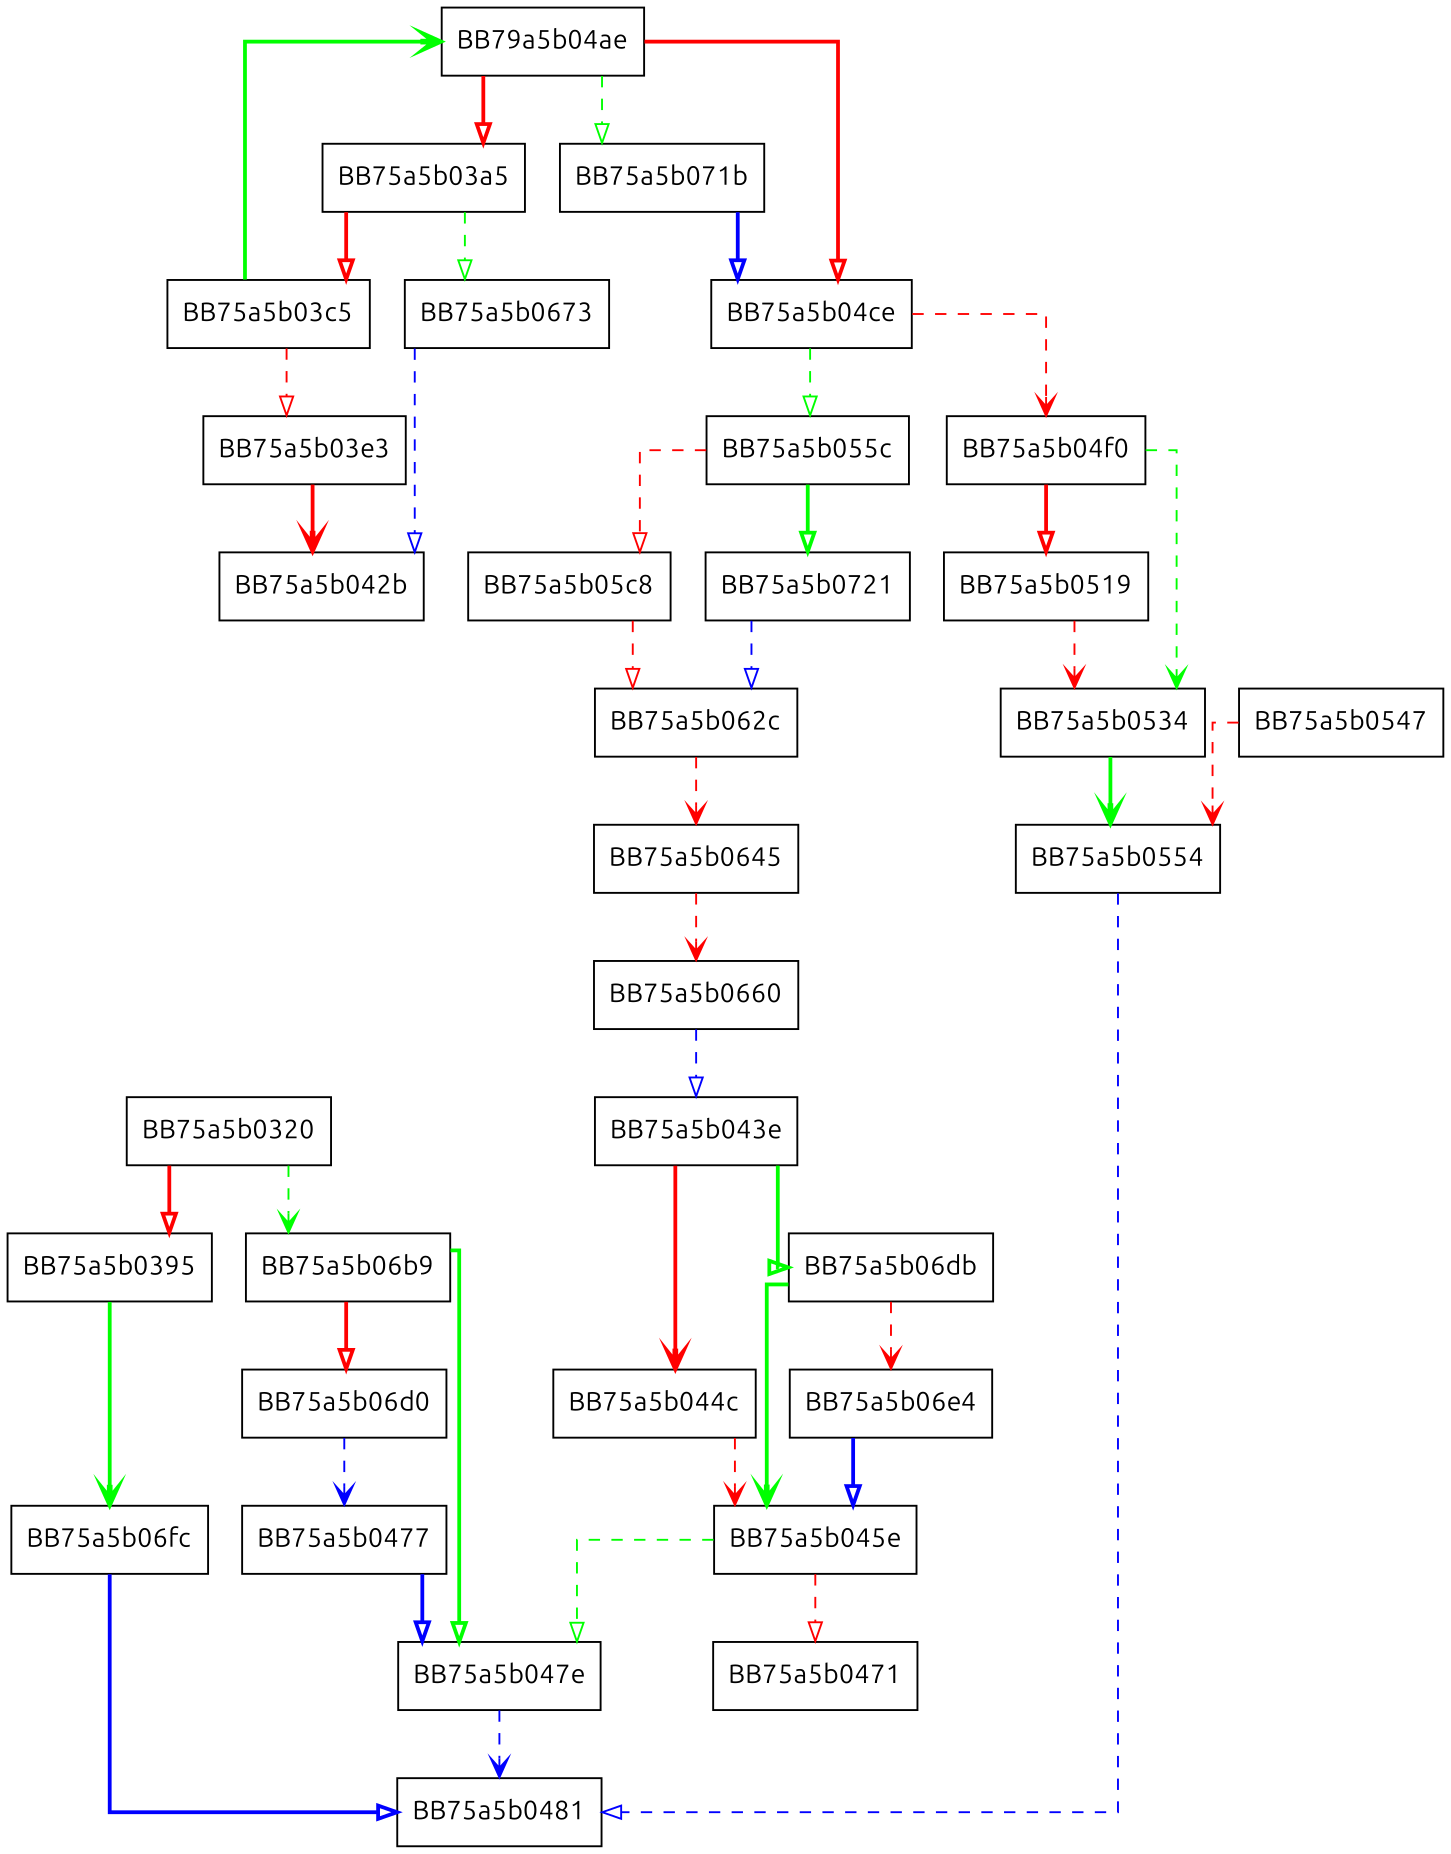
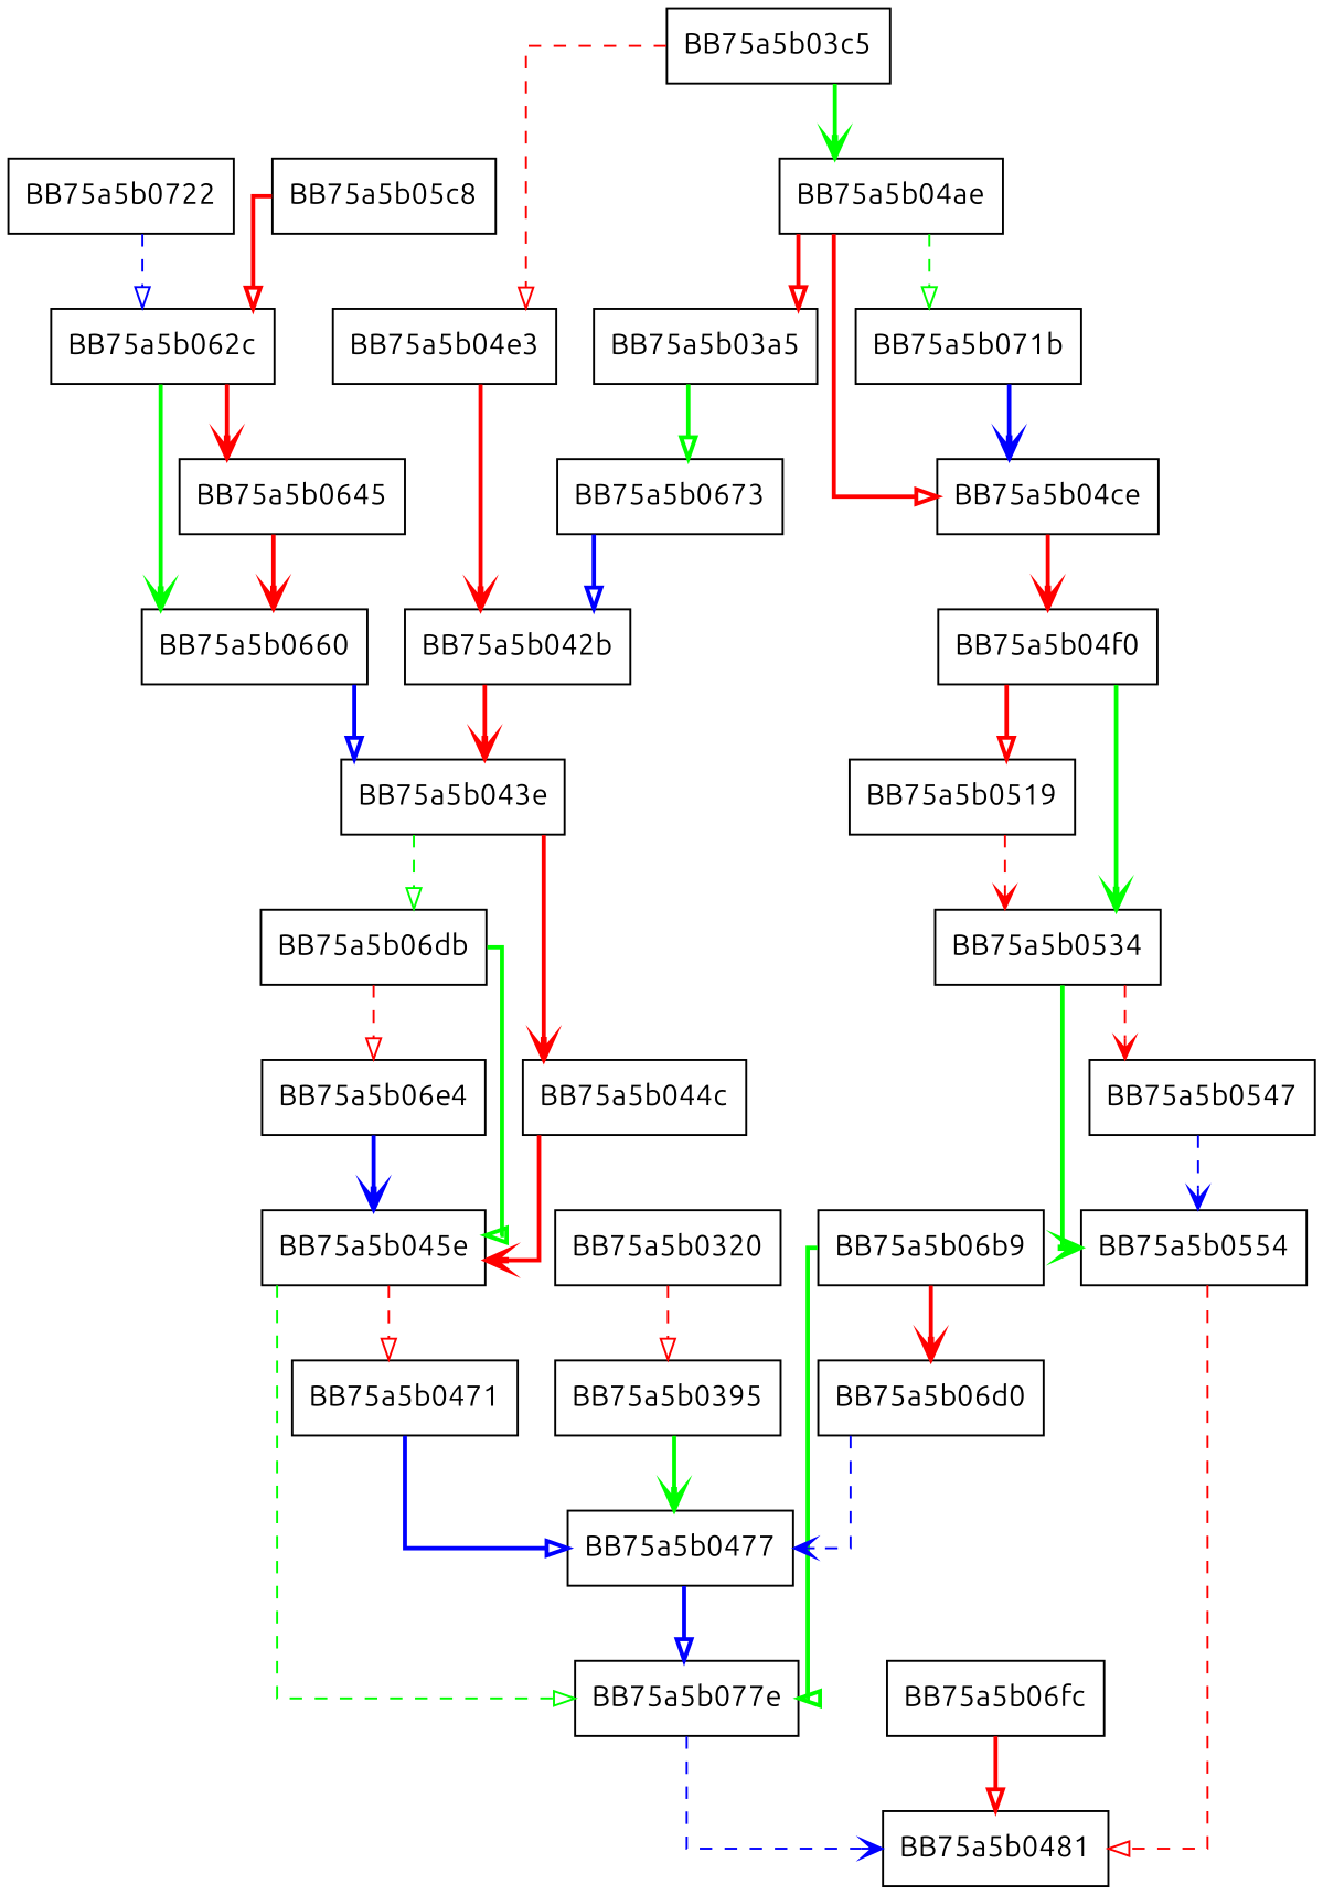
  digraph {
    fontname=Ubuntu
    splines=ortho
    node [fontname=Ubuntu shape=box]
    edge [arrowhead=onormal color=red fontname=Ubuntu style=bold]
    BB75a5b0320
    BB75a5b06b9
    BB75a5b0395
-   BB75a5b047e
+   BB75a5b047e [label=BB75a5b077e]
    BB75a5b06d0
    BB75a5b06fc
    BB75a5b0481
    BB75a5b0477
    BB75a5b03a5
    BB75a5b0673
    BB75a5b03c5
    BB75a5b042b
-   BB75a5b04ae [label=BB79a5b04ae]
-   BB75a5b03e3
+   BB75a5b04ae
+   BB75a5b03e3 [label=BB75a5b04e3]
    BB75a5b043e
    BB75a5b071b
    BB75a5b04ce
-   BB75a5b055c
    BB75a5b04f0
    BB75a5b06db
    BB75a5b044c
    BB75a5b045e
    BB75a5b06e4
    BB75a5b0471
-   BB75a5b0722 [label=BB75a5b0721]
+   BB75a5b0722
    BB75a5b05c8
    BB75a5b0534
    BB75a5b0519
    BB75a5b062c
    BB75a5b0554
    BB75a5b0547
    BB75a5b0660
    BB75a5b0645
-   BB75a5b0320 -> BB75a5b06b9 [arrowhead=vee color=green style=dashed]
-   BB75a5b0320 -> BB75a5b0395
+   BB75a5b0320 -> BB75a5b0395 [style=dashed]
    BB75a5b06b9 -> BB75a5b047e [color=green]
-   BB75a5b06b9 -> BB75a5b06d0
-   BB75a5b0395 -> BB75a5b06fc [arrowhead=vee color=green]
+   BB75a5b06b9 -> BB75a5b06d0 [arrowhead=vee]
+   BB75a5b0395 -> BB75a5b0477 [arrowhead=vee color=green]
    BB75a5b047e -> BB75a5b0481 [arrowhead=vee color=blue style=dashed]
    BB75a5b06d0 -> BB75a5b0477 [arrowhead=vee color=blue style=dashed]
-   BB75a5b06fc -> BB75a5b0481 [color=blue]
+   BB75a5b06fc -> BB75a5b0481
    BB75a5b0477 -> BB75a5b047e [color=blue]
-   BB75a5b03a5 -> BB75a5b0673 [color=green style=dashed]
-   BB75a5b03a5 -> BB75a5b03c5
-   BB75a5b0673 -> BB75a5b042b [color=blue style=dashed]
+   BB75a5b03a5 -> BB75a5b0673 [color=green]
+   BB75a5b0673 -> BB75a5b042b [color=blue]
    BB75a5b03c5 -> BB75a5b04ae [arrowhead=vee color=green]
    BB75a5b03c5 -> BB75a5b03e3 [style=dashed]
+   BB75a5b042b -> BB75a5b043e [arrowhead=vee]
    BB75a5b04ae -> BB75a5b03a5
    BB75a5b04ae -> BB75a5b071b [color=green style=dashed]
    BB75a5b04ae -> BB75a5b04ce
    BB75a5b03e3 -> BB75a5b042b [arrowhead=vee]
-   BB75a5b043e -> BB75a5b06db [color=green]
+   BB75a5b043e -> BB75a5b06db [color=green style=dashed]
    BB75a5b043e -> BB75a5b044c [arrowhead=vee]
-   BB75a5b071b -> BB75a5b04ce [color=blue]
-   BB75a5b04ce -> BB75a5b055c [color=green style=dashed]
-   BB75a5b04ce -> BB75a5b04f0 [arrowhead=vee style=dashed]
-   BB75a5b055c -> BB75a5b0722 [color=green]
-   BB75a5b055c -> BB75a5b05c8 [style=dashed]
-   BB75a5b04f0 -> BB75a5b0534 [arrowhead=vee color=green style=dashed]
+   BB75a5b071b -> BB75a5b04ce [arrowhead=vee color=blue]
+   BB75a5b04ce -> BB75a5b04f0 [arrowhead=vee]
+   BB75a5b04f0 -> BB75a5b0534 [arrowhead=vee color=green]
    BB75a5b04f0 -> BB75a5b0519
-   BB75a5b06db -> BB75a5b045e [arrowhead=vee color=green]
-   BB75a5b06db -> BB75a5b06e4 [arrowhead=vee style=dashed]
-   BB75a5b044c -> BB75a5b045e [arrowhead=vee style=dashed]
+   BB75a5b06db -> BB75a5b045e [color=green]
+   BB75a5b06db -> BB75a5b06e4 [style=dashed]
+   BB75a5b044c -> BB75a5b045e [arrowhead=vee]
    BB75a5b045e -> BB75a5b047e [color=green style=dashed]
    BB75a5b045e -> BB75a5b0471 [style=dashed]
-   BB75a5b06e4 -> BB75a5b045e [color=blue]
+   BB75a5b06e4 -> BB75a5b045e [arrowhead=vee color=blue]
+   BB75a5b0471 -> BB75a5b0477 [color=blue]
    BB75a5b0722 -> BB75a5b062c [color=blue style=dashed]
-   BB75a5b05c8 -> BB75a5b062c [style=dashed]
+   BB75a5b05c8 -> BB75a5b062c
    BB75a5b0534 -> BB75a5b0554 [arrowhead=vee color=green]
+   BB75a5b0534 -> BB75a5b0547 [arrowhead=vee style=dashed]
    BB75a5b0519 -> BB75a5b0534 [arrowhead=vee style=dashed]
-   BB75a5b062c -> BB75a5b0645 [arrowhead=vee style=dashed]
-   BB75a5b0554 -> BB75a5b0481 [color=blue style=dashed]
-   BB75a5b0547 -> BB75a5b0554 [arrowhead=vee style=dashed]
-   BB75a5b0660 -> BB75a5b043e [color=blue style=dashed]
-   BB75a5b0645 -> BB75a5b0660 [arrowhead=vee style=dashed]
+   BB75a5b062c -> BB75a5b0660 [arrowhead=vee color=green]
+   BB75a5b062c -> BB75a5b0645 [arrowhead=vee]
+   BB75a5b0554 -> BB75a5b0481 [style=dashed]
+   BB75a5b0547 -> BB75a5b0554 [arrowhead=vee color=blue style=dashed]
+   BB75a5b0660 -> BB75a5b043e [color=blue]
+   BB75a5b0645 -> BB75a5b0660 [arrowhead=vee]
  }
